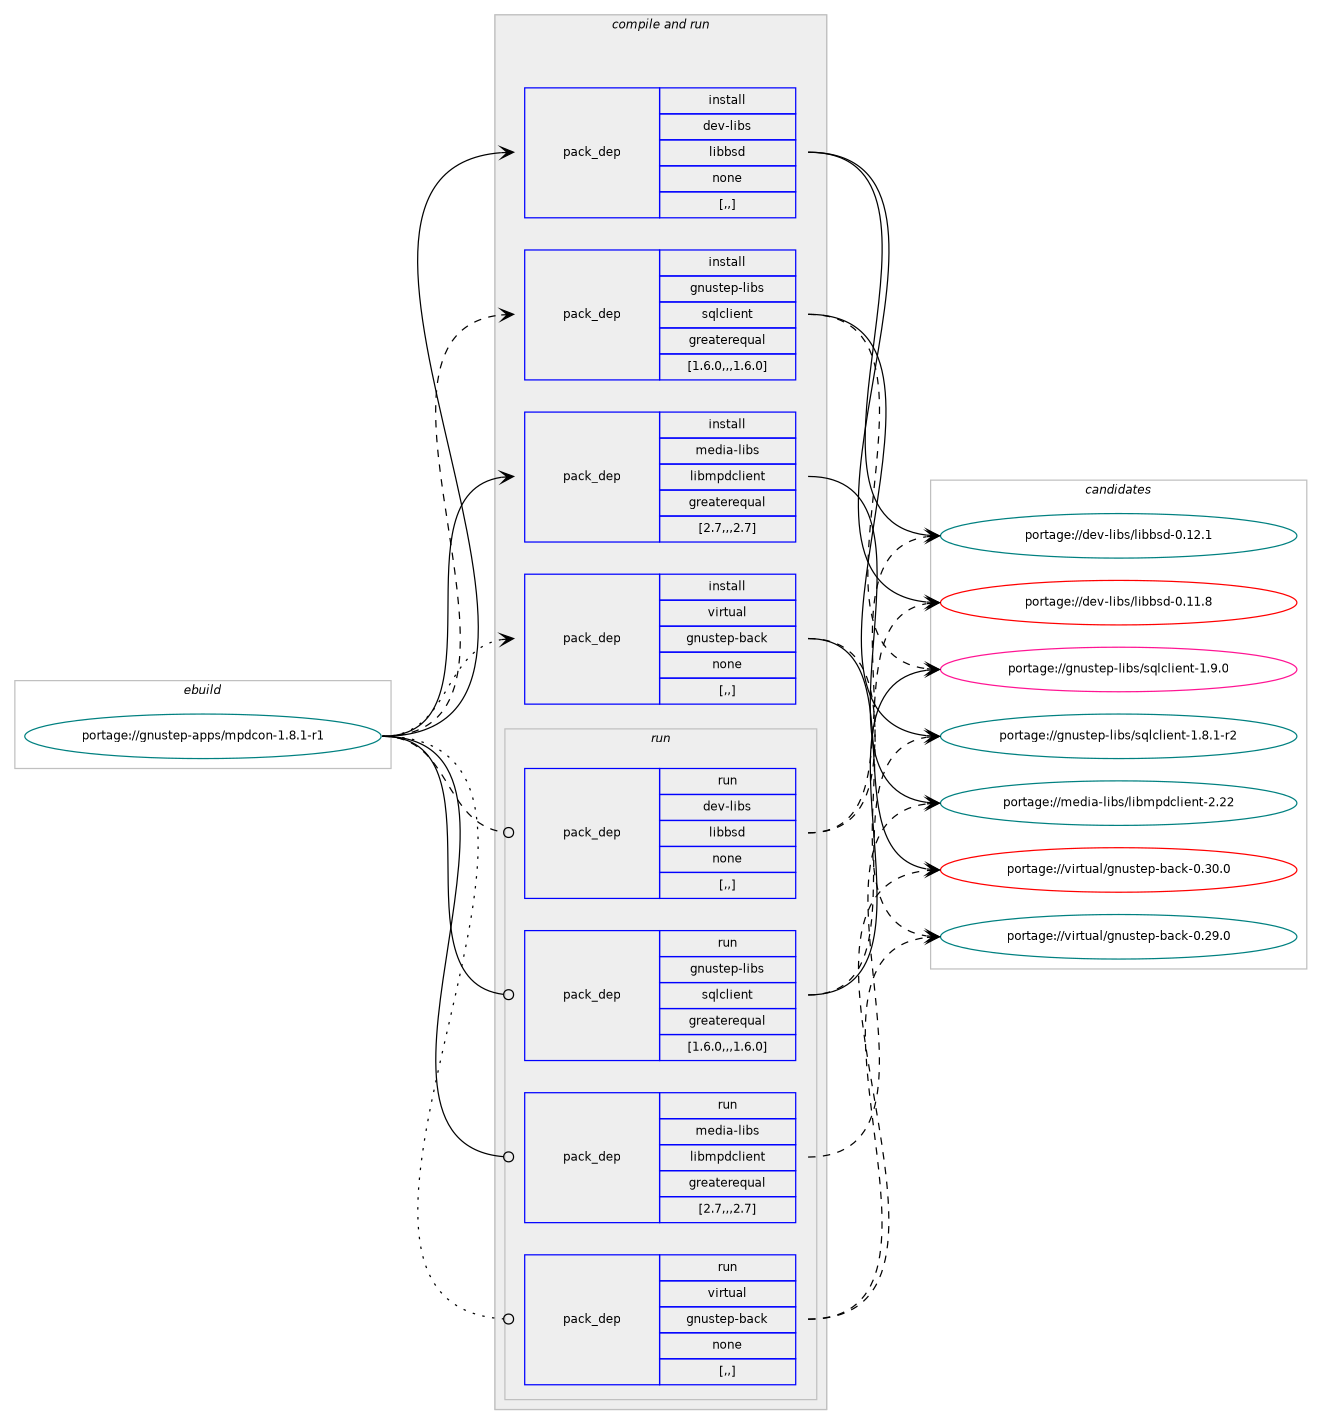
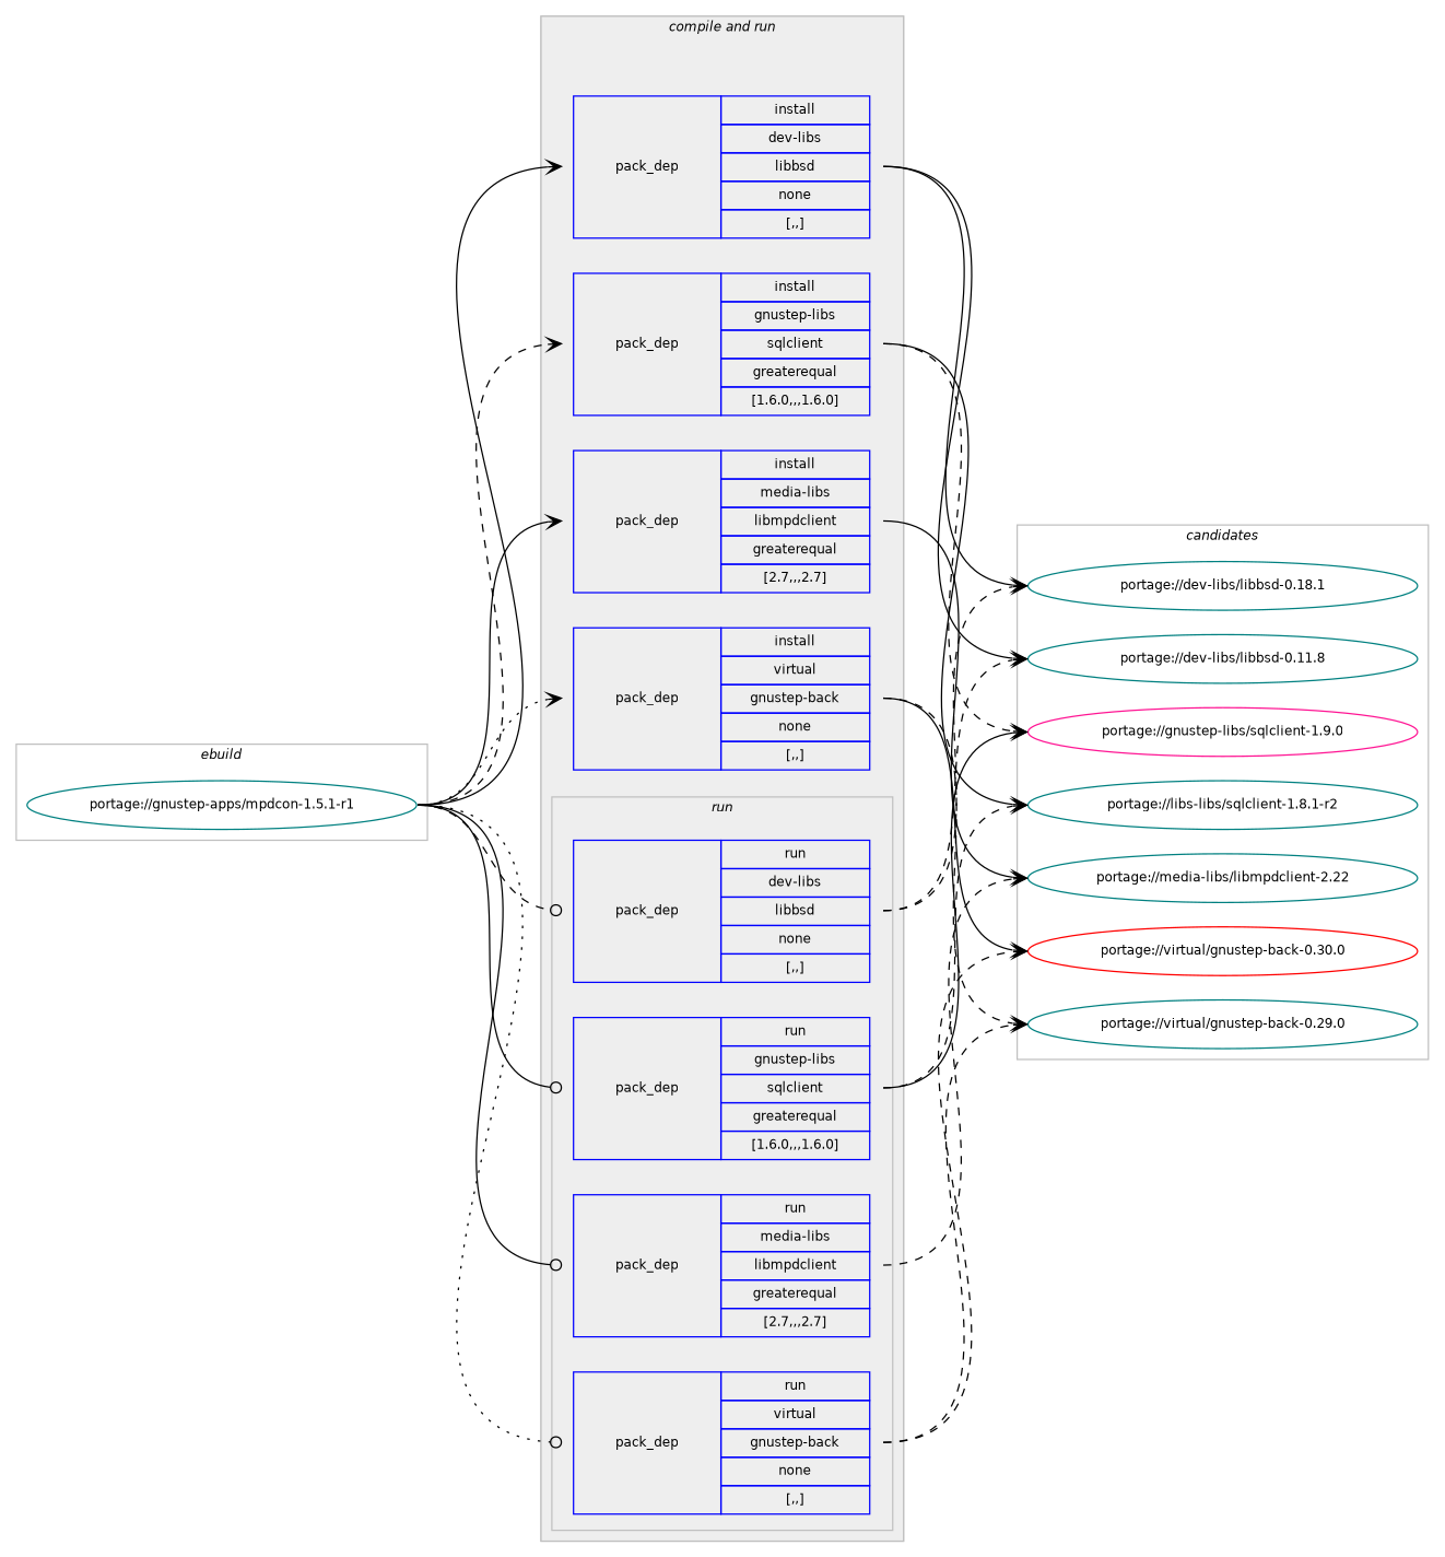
  digraph {
    compound=true
    concentrate=true
    fontname=Helvetica
    fontsize=10
    newrank=true
    rankdir=LR
    ranksep=1.5
    node [color=blue fontname=Helvetica fontsize=10]
    edge [arrowhead=vee headport=w style=solid tailport=e weight=100]
-   n1 [color=teal label="portage://gnustep-apps/mpdcon-1.8.1-r1" width=4]
+   n1 [color=teal label="portage://gnustep-apps/mpdcon-1.5.1-r1" width=4]
    n2 [label=<<TABLE BORDER="0" CELLBORDER="1" CELLSPACING="0" CELLPADDING="4" WIDTH="220"><TR><TD ROWSPAN="6" CELLPADDING="30">pack_dep</TD></TR><TR><TD WIDTH="110">install</TD></TR><TR><TD>dev-libs</TD></TR><TR><TD>libbsd</TD></TR><TR><TD>none</TD></TR><TR><TD>[,,]</TD></TR></TABLE>> shape=none]
    n3 [label=<<TABLE BORDER="0" CELLBORDER="1" CELLSPACING="0" CELLPADDING="4" WIDTH="220"><TR><TD ROWSPAN="6" CELLPADDING="30">pack_dep</TD></TR><TR><TD WIDTH="110">install</TD></TR><TR><TD>gnustep-libs</TD></TR><TR><TD>sqlclient</TD></TR><TR><TD>greaterequal</TD></TR><TR><TD>[1.6.0,,,1.6.0]</TD></TR></TABLE>> shape=none]
    n4 [label=<<TABLE BORDER="0" CELLBORDER="1" CELLSPACING="0" CELLPADDING="4" WIDTH="220"><TR><TD ROWSPAN="6" CELLPADDING="30">pack_dep</TD></TR><TR><TD WIDTH="110">install</TD></TR><TR><TD>media-libs</TD></TR><TR><TD>libmpdclient</TD></TR><TR><TD>greaterequal</TD></TR><TR><TD>[2.7,,,2.7]</TD></TR></TABLE>> shape=none]
    n5 [label=<<TABLE BORDER="0" CELLBORDER="1" CELLSPACING="0" CELLPADDING="4" WIDTH="220"><TR><TD ROWSPAN="6" CELLPADDING="30">pack_dep</TD></TR><TR><TD WIDTH="110">install</TD></TR><TR><TD>virtual</TD></TR><TR><TD>gnustep-back</TD></TR><TR><TD>none</TD></TR><TR><TD>[,,]</TD></TR></TABLE>> shape=none]
    n6 [label=<<TABLE BORDER="0" CELLBORDER="1" CELLSPACING="0" CELLPADDING="4" WIDTH="220"><TR><TD ROWSPAN="6" CELLPADDING="30">pack_dep</TD></TR><TR><TD WIDTH="110">run</TD></TR><TR><TD>dev-libs</TD></TR><TR><TD>libbsd</TD></TR><TR><TD>none</TD></TR><TR><TD>[,,]</TD></TR></TABLE>> shape=none]
    n7 [label=<<TABLE BORDER="0" CELLBORDER="1" CELLSPACING="0" CELLPADDING="4" WIDTH="220"><TR><TD ROWSPAN="6" CELLPADDING="30">pack_dep</TD></TR><TR><TD WIDTH="110">run</TD></TR><TR><TD>gnustep-libs</TD></TR><TR><TD>sqlclient</TD></TR><TR><TD>greaterequal</TD></TR><TR><TD>[1.6.0,,,1.6.0]</TD></TR></TABLE>> shape=none]
    n8 [label=<<TABLE BORDER="0" CELLBORDER="1" CELLSPACING="0" CELLPADDING="4" WIDTH="220"><TR><TD ROWSPAN="6" CELLPADDING="30">pack_dep</TD></TR><TR><TD WIDTH="110">run</TD></TR><TR><TD>media-libs</TD></TR><TR><TD>libmpdclient</TD></TR><TR><TD>greaterequal</TD></TR><TR><TD>[2.7,,,2.7]</TD></TR></TABLE>> shape=none]
    n9 [label=<<TABLE BORDER="0" CELLBORDER="1" CELLSPACING="0" CELLPADDING="4" WIDTH="220"><TR><TD ROWSPAN="6" CELLPADDING="30">pack_dep</TD></TR><TR><TD WIDTH="110">run</TD></TR><TR><TD>virtual</TD></TR><TR><TD>gnustep-back</TD></TR><TR><TD>none</TD></TR><TR><TD>[,,]</TD></TR></TABLE>> shape=none]
-   n10 [color=teal label="portage://dev-libs/libbsd-0.12.1" width=4]
-   n11 [color=red label="portage://dev-libs/libbsd-0.11.8" width=4]
+   n10 [color=teal label="portage://dev-libs/libbsd-0.18.1" width=4]
+   n11 [color=teal label="portage://dev-libs/libbsd-0.11.8" width=4]
    n12 [color=deeppink label="portage://gnustep-libs/sqlclient-1.9.0" width=4]
-   n13 [color=teal label="portage://gnustep-libs/sqlclient-1.8.1-r2" width=4]
+   n13 [color=teal label="portage://libs-libs/sqlclient-1.8.1-r2" width=4]
    n14 [color=teal label="portage://media-libs/libmpdclient-2.22" width=4]
    n15 [color=red label="portage://virtual/gnustep-back-0.30.0" width=4]
    n16 [color=teal label="portage://virtual/gnustep-back-0.29.0" width=4]
    subgraph cluster_1 {
      color=gray
      label=<<i>ebuild</i>>
      n1
    }
    subgraph cluster_2 {
      color=gray
      label=<<i>dependencies</i>>
      subgraph cluster_3 {
        color=gray
        fillcolor="#eeeeee"
        label=<<i>compile</i>>
        style=filled
        subgraph sub_4 {
          color=gray
          fillcolor="#eeeeee"
          label=<<i>compile</i>>
          style=filled
          n2
        }
        subgraph sub_5 {
          color=gray
          fillcolor="#eeeeee"
          label=<<i>compile</i>>
          style=filled
          n3
        }
        subgraph sub_6 {
          color=gray
          fillcolor="#eeeeee"
          label=<<i>compile</i>>
          style=filled
          n4
        }
        subgraph sub_7 {
          color=gray
          fillcolor="#eeeeee"
          label=<<i>compile</i>>
          style=filled
          n5
        }
      }
      subgraph cluster_8 {
        color=gray
        fillcolor="#eeeeee"
        label=<<i>compile and run</i>>
        style=filled
      }
      subgraph cluster_9 {
        color=gray
        fillcolor="#eeeeee"
        label=<<i>run</i>>
        style=filled
        subgraph sub_10 {
          color=gray
          fillcolor="#eeeeee"
          label=<<i>run</i>>
          style=filled
          n6
        }
        subgraph sub_11 {
          color=gray
          fillcolor="#eeeeee"
          label=<<i>run</i>>
          style=filled
          n7
        }
        subgraph sub_12 {
          color=gray
          fillcolor="#eeeeee"
          label=<<i>run</i>>
          style=filled
          n8
        }
        subgraph sub_13 {
          color=gray
          fillcolor="#eeeeee"
          label=<<i>run</i>>
          style=filled
          n9
        }
      }
    }
    subgraph cluster_14 {
      color=gray
      label=<<i>candidates</i>>
      rank=same
      subgraph sub_15 {
        color=black
        label=<<i>candidates</i>>
        nodesep=1
        rank=same
        n10
        n11
      }
      subgraph sub_16 {
        color=black
        label=<<i>candidates</i>>
        nodesep=1
        rank=same
        n12
        n13
      }
      subgraph sub_17 {
        color=black
        label=<<i>candidates</i>>
        nodesep=1
        rank=same
        n14
      }
      subgraph sub_18 {
        color=black
        label=<<i>candidates</i>>
        nodesep=1
        rank=same
        n15
        n16
      }
      subgraph sub_19 {
        color=black
        label=<<i>candidates</i>>
        nodesep=1
        rank=same
        n10
        n11
      }
      subgraph sub_20 {
        color=black
        label=<<i>candidates</i>>
        nodesep=1
        rank=same
        n12
        n13
      }
      subgraph sub_21 {
        color=black
        label=<<i>candidates</i>>
        nodesep=1
        rank=same
        n14
      }
      subgraph sub_22 {
        color=black
        label=<<i>candidates</i>>
        nodesep=1
        rank=same
        n15
        n16
      }
    }
    n1 -> n2 [weight=20]
    n1 -> n3 [style=dashed weight=20]
    n1 -> n4 [weight=20]
    n1 -> n5 [style=dotted weight=20]
    n1 -> n6 [arrowhead=odot style=dashed weight=20]
    n1 -> n7 [arrowhead=odot weight=20]
    n1 -> n8 [arrowhead=odot weight=20]
    n1 -> n9 [arrowhead=odot style=dotted weight=20]
    n2 -> n10
    n2 -> n11
    n3 -> n12 [style=dashed]
    n3 -> n13
    n4 -> n14
    n5 -> n15
    n5 -> n16 [style=dashed]
    n6 -> n10 [style=dashed]
    n6 -> n11 [style=dashed]
    n7 -> n12
    n7 -> n13 [style=dashed]
    n8 -> n14 [style=dashed]
    n9 -> n15 [style=dashed]
    n9 -> n16 [style=dashed]
  }
